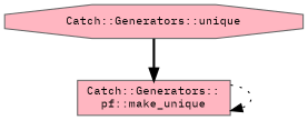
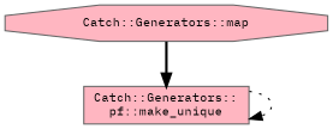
  digraph {
    rankdir=TB
    fontname="IBM Plex Mono"
    node [fillcolor=lightpink fontname="IBM Plex Mono" fontsize=10 style=filled]
    edge [color=black fontname="IBM Plex Mono" fontsize=10 labelfontname=Helvetica labelfontsize=10]
-   n1 [color=gray40 fontcolor=black height=0.2 label="Catch::Generators::unique" shape=octagon width=0.4]
+   n1 [color=gray40 fontcolor=black height=0.2 label="Catch::Generators::map" shape=octagon width=0.4]
    n2 [color=grey40 height=0.2 label="Catch::Generators::\lpf::make_unique" shape=box width=0.4]
    n1 -> n2 [style=bold]
    n2 -> n2 [style=dotted]
  }
